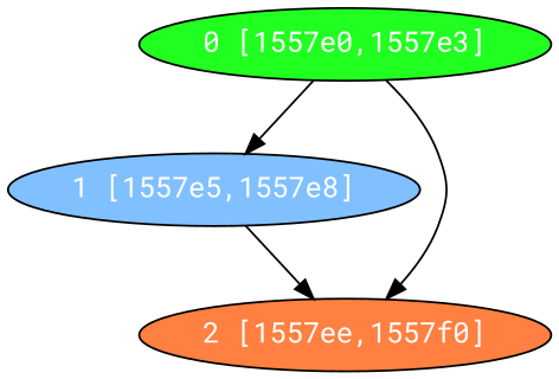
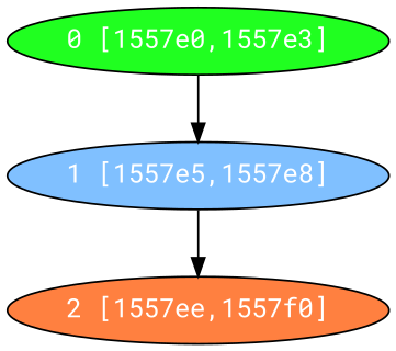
  digraph {
    fontname="Roboto Mono"
    node [fontcolor="#ffffff" shape=oval style=filled fontname="Roboto Mono"]
    edge [fontname="Roboto Mono"]
    n1 [fillcolor="#20FF20" label="0 [1557e0,1557e3]"]
    n2 [fillcolor="#80C0FF" label="1 [1557e5,1557e8]"]
    n3 [fillcolor="#FF8040" label="2 [1557ee,1557f0]"]
    n1 -> n2
-   n1 -> n3
    n2 -> n3
  }
